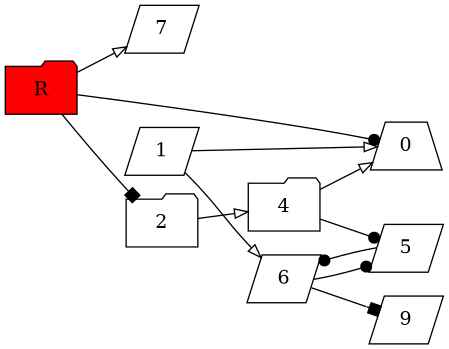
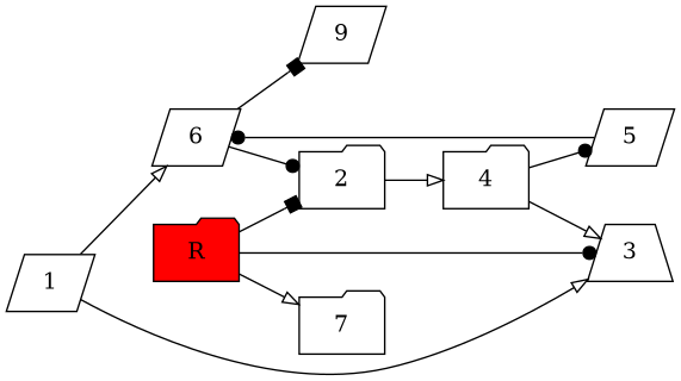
  digraph {
    rankdir=LR
    node [shape=parallelogram]
    edge [arrowhead=onormal]
    1
    6
-   3 [shape=trapezium label=0]
+   3 [shape=trapezium]
    5
    9
    2 [shape=folder]
    4 [shape=folder]
    R [fillcolor="#ff0000" shape=folder style=filled]
-   7
+   7 [shape=folder]
    1 -> 6
    1 -> 3
-   6 -> 5 [arrowhead=dot]
+   6 -> 2 [arrowhead=dot]
    6 -> 9 [arrowhead=box]
    5 -> 6 [arrowhead=dot]
    2 -> 4
    4 -> 3
    4 -> 5 [arrowhead=dot]
    R -> 3 [arrowhead=dot]
    R -> 2 [arrowhead=box]
    R -> 7
  }
